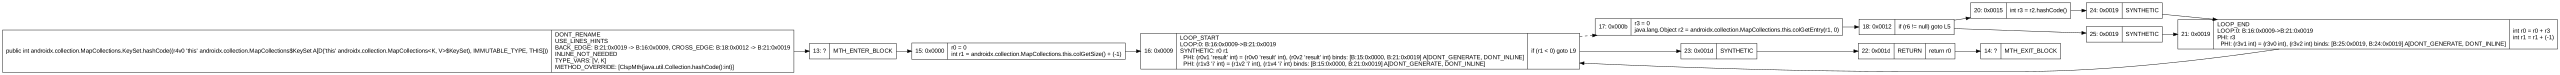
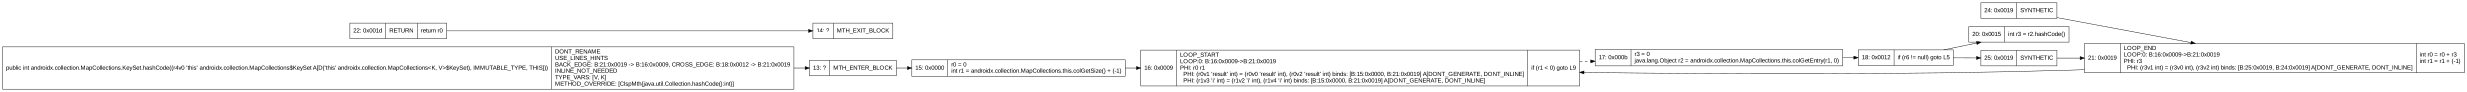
  digraph {
    fontname="Liberation Sans"
    rankdir=LR
    node [fontname="Liberation Sans" shape=record]
    edge [fontname="Liberation Sans"]
    n1 [label="{13\:\ ?|MTH_ENTER_BLOCK\l}"]
    n2 [label="{15\:\ 0x0000|r0 = 0\lint r1 = androidx.collection.MapCollections.this.colGetSize() + (\-1)\l}"]
-   n3 [label="{16\:\ 0x0009|LOOP_START\lLOOP:0: B:16:0x0009\-\>B:21:0x0019\lSYNTHETIC: r0 r1 \l  PHI: (r0v1 'result' int) = (r0v0 'result' int), (r0v2 'result' int) binds: [B:15:0x0000, B:21:0x0019] A[DONT_GENERATE, DONT_INLINE]\l  PHI: (r1v3 'i' int) = (r1v2 'i' int), (r1v4 'i' int) binds: [B:15:0x0000, B:21:0x0019] A[DONT_GENERATE, DONT_INLINE]\l|if (r1 \< 0) goto L9\l}"]
+   n3 [label="{16\:\ 0x0009|LOOP_START\lLOOP:0: B:16:0x0009\-\>B:21:0x0019\lPHI: r0 r1 \l  PHI: (r0v1 'result' int) = (r0v0 'result' int), (r0v2 'result' int) binds: [B:15:0x0000, B:21:0x0019] A[DONT_GENERATE, DONT_INLINE]\l  PHI: (r1v3 'i' int) = (r1v2 'i' int), (r1v4 'i' int) binds: [B:15:0x0000, B:21:0x0019] A[DONT_GENERATE, DONT_INLINE]\l|if (r1 \< 0) goto L9\l}"]
    n4 [label="{17\:\ 0x000b|r3 = 0\ljava.lang.Object r2 = androidx.collection.MapCollections.this.colGetEntry(r1, 0)\l}"]
-   n5 [label="{23\:\ 0x001d|SYNTHETIC\l}"]
    n6 [label="{18\:\ 0x0012|if (r6 != null) goto L5\l}"]
    n7 [label="{22\:\ 0x001d|RETURN\l|return r0\l}"]
    n8 [label="{20\:\ 0x0015|int r3 = r2.hashCode()\l}"]
    n9 [label="{25\:\ 0x0019|SYNTHETIC\l}"]
    n10 [label="{24\:\ 0x0019|SYNTHETIC\l}"]
    n11 [label="{21\:\ 0x0019|LOOP_END\lLOOP:0: B:16:0x0009\-\>B:21:0x0019\lPHI: r3 \l  PHI: (r3v1 int) = (r3v0 int), (r3v2 int) binds: [B:25:0x0019, B:24:0x0019] A[DONT_GENERATE, DONT_INLINE]\l|int r0 = r0 + r3\lint r1 = r1 + (\-1)\l}"]
    n12 [label="{14\:\ ?|MTH_EXIT_BLOCK\l}"]
    n13 [label="{public int androidx.collection.MapCollections.KeySet.hashCode((r4v0 'this' androidx.collection.MapCollections$KeySet A[D('this' androidx.collection.MapCollections\<K, V\>$KeySet), IMMUTABLE_TYPE, THIS]))  | DONT_RENAME\lUSE_LINES_HINTS\lBACK_EDGE: B:21:0x0019 \-\> B:16:0x0009, CROSS_EDGE: B:18:0x0012 \-\> B:21:0x0019\lINLINE_NOT_NEEDED\lTYPE_VARS: [V, K]\lMETHOD_OVERRIDE: [ClspMth\{java.util.Collection.hashCode():int\}]\l}"]
    n1 -> n2
    n2 -> n3
    n3 -> n4 [style=dashed]
-   n3 -> n5
    n4 -> n6
-   n5 -> n7
    n6 -> n8
    n6 -> n9 [style=solid]
    n7 -> n12
-   n8 -> n10
    n9 -> n11
    n10 -> n11
    n11 -> n3
    n13 -> n1
  }
